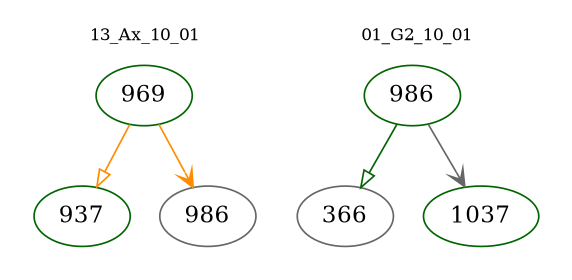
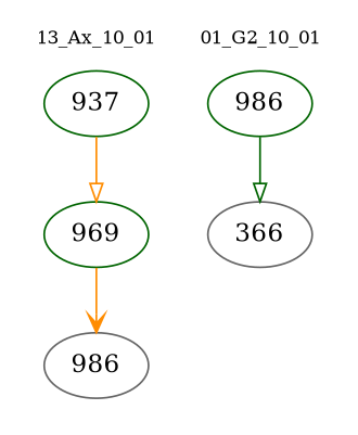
  digraph {
    node [color=darkgreen]
    edge [arrowhead=onormal color=darkorange]
    n1 [label=969]
    n2 [label=937]
    n3 [color=gray40 label=986]
    n4 [label=986]
    n5 [color=gray40 label=366]
-   n6 [label=1037]
    subgraph cluster_1 {
      color=white
      fontsize=10
      label="13_Ax_10_01"
      n1
      n2
      n3
    }
    subgraph cluster_2 {
      color=white
      fontsize=10
      label="01_G2_10_01"
      n4
      n5
-     n6
    }
-   n1 -> n2
+   n2 -> n1
    n1 -> n3 [arrowhead=vee]
    n4 -> n5 [color=darkgreen]
-   n4 -> n6 [arrowhead=vee color=gray40]
  }
